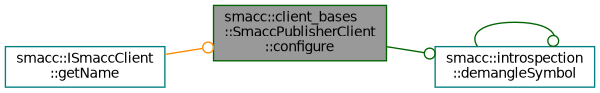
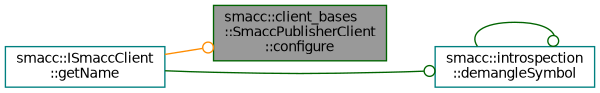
  digraph {
    rankdir=LR
    node [color=teal fillcolor=white fontname=Helvetica fontsize=10 shape=box style=filled]
    edge [arrowhead=odot color=darkgreen fontname=Helvetica fontsize=10 labelfontname=Helvetica labelfontsize=10 style=solid]
    n1 [color=darkgreen fillcolor=grey60 fontcolor=black height=0.2 label="smacc::client_bases\l::SmaccPublisherClient\l::configure" width=0.4]
    n2 [height=0.2 label="smacc::ISmaccClient\l::getName" width=0.4]
    n3 [height=0.2 label="smacc::introspection\l::demangleSymbol" width=0.4]
    n2 -> n1 [color=darkorange]
-   n1 -> n3
+   n2 -> n3
    n3 -> n3
  }
